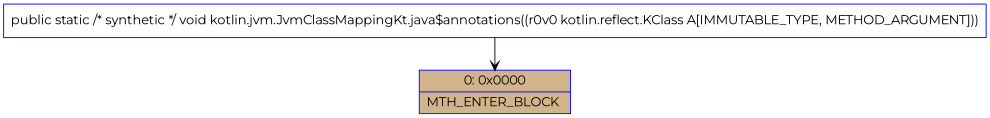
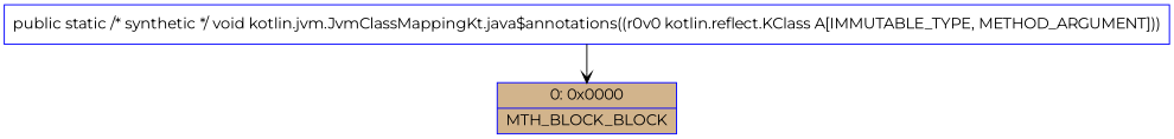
  digraph {
    fontname=Montserrat
    node [color=blue shape=record style=filled fontname=Montserrat]
-   n1 [label="{0\:\ 0x0000|MTH_ENTER_BLOCK\l}" fillcolor=tan]
+   n1 [label="{0\:\ 0x0000|MTH_BLOCK_BLOCK\l}" fillcolor=tan]
    n2 [label="{public static \/* synthetic *\/ void kotlin.jvm.JvmClassMappingKt.java$annotations((r0v0 kotlin.reflect.KClass A[IMMUTABLE_TYPE, METHOD_ARGUMENT])) }" fillcolor=white]
    subgraph cluster_1 {
      label="R(0)"
    }
    n2 -> n1 [arrowhead=vee fontname=Montserrat]
  }
